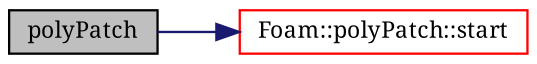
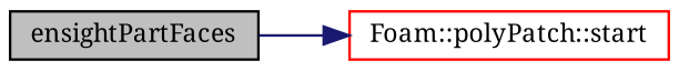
  digraph {
    rankdir=LR
    fontname="Noto Serif"
    node [fontname="Noto Serif" fontsize=10 shape=record]
-   n1 [color=black fillcolor=grey75 fontcolor=black height=0.2 label=polyPatch style=filled width=0.4]
+   n1 [color=black fillcolor=grey75 fontcolor=black height=0.2 label=ensightPartFaces style=filled width=0.4]
    n2 [color=red height=0.2 label="Foam::polyPatch::start" width=0.4]
    n1 -> n2 [color=midnightblue fontname="Noto Serif" fontsize=10 labelfontname=Helvetica labelfontsize=10 style=solid]
  }
